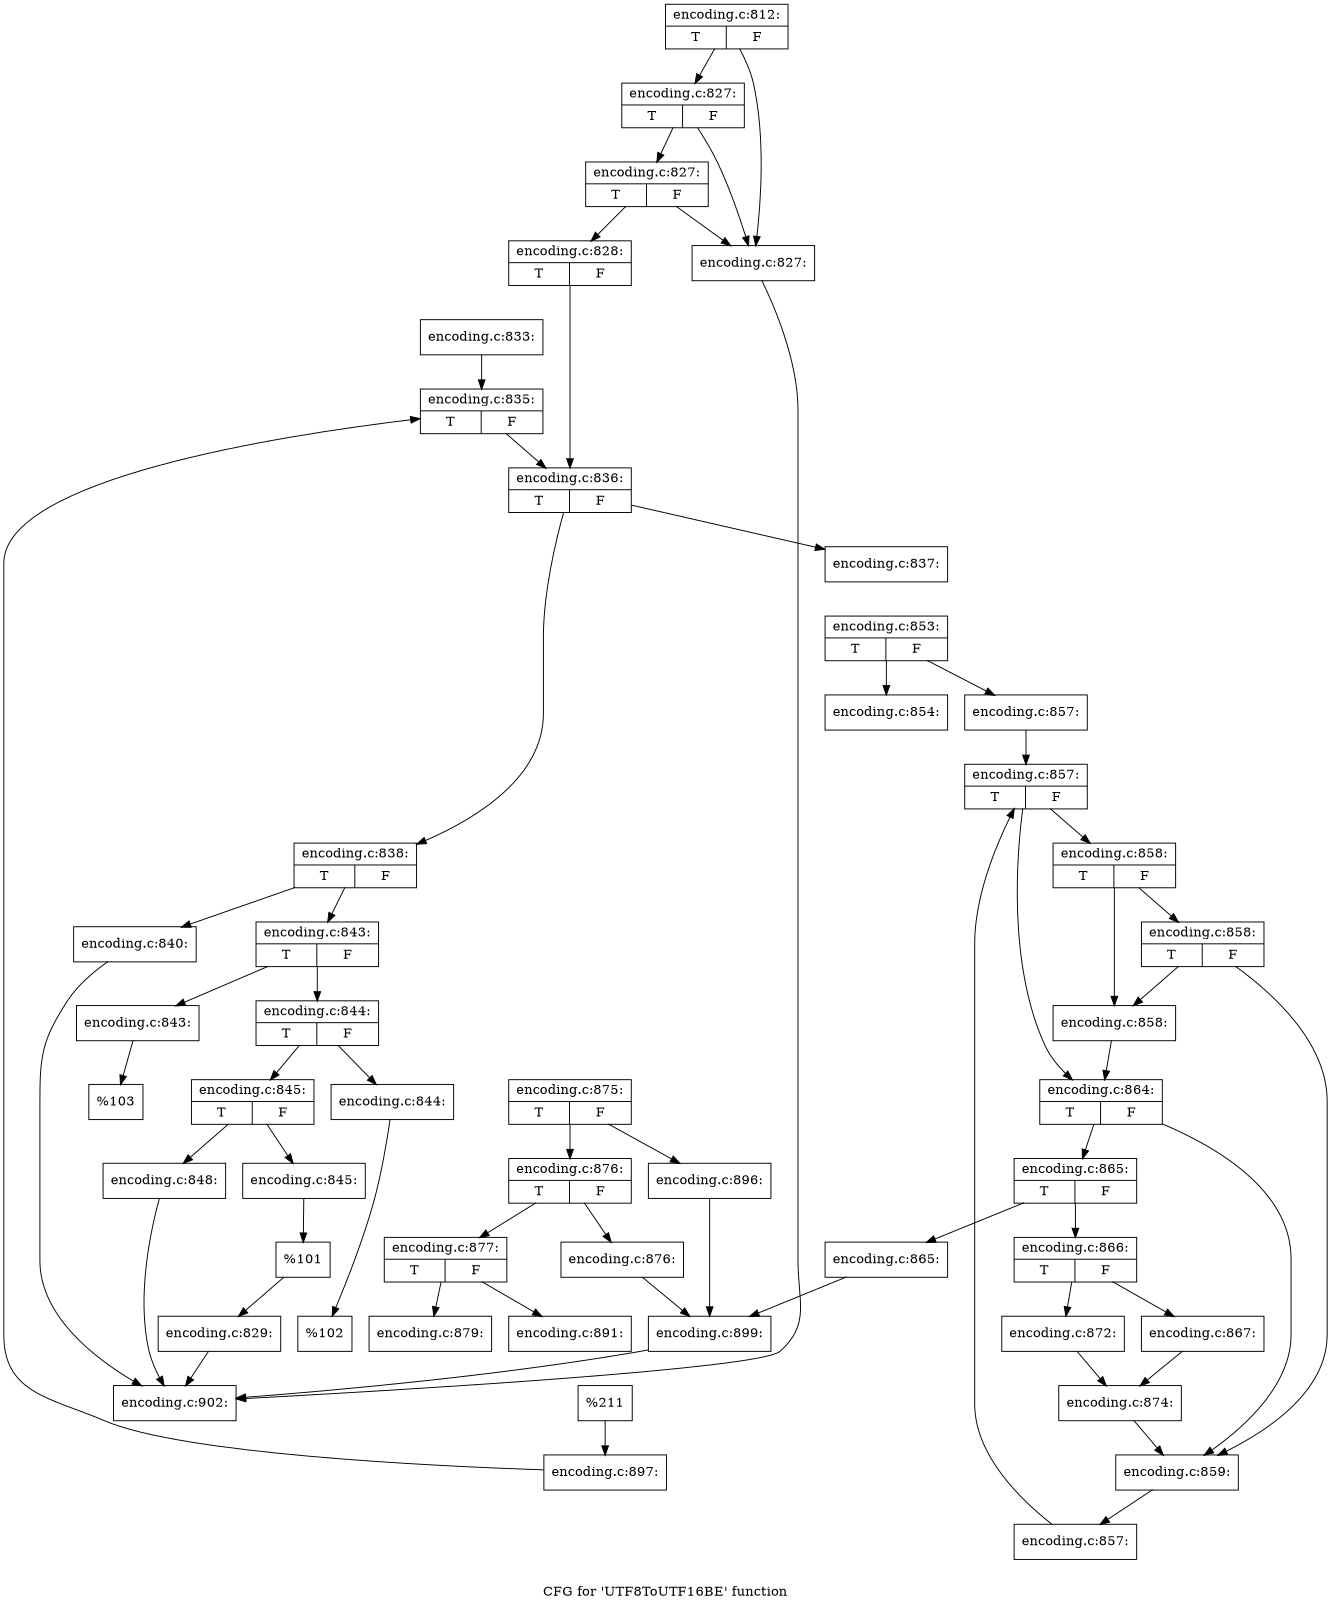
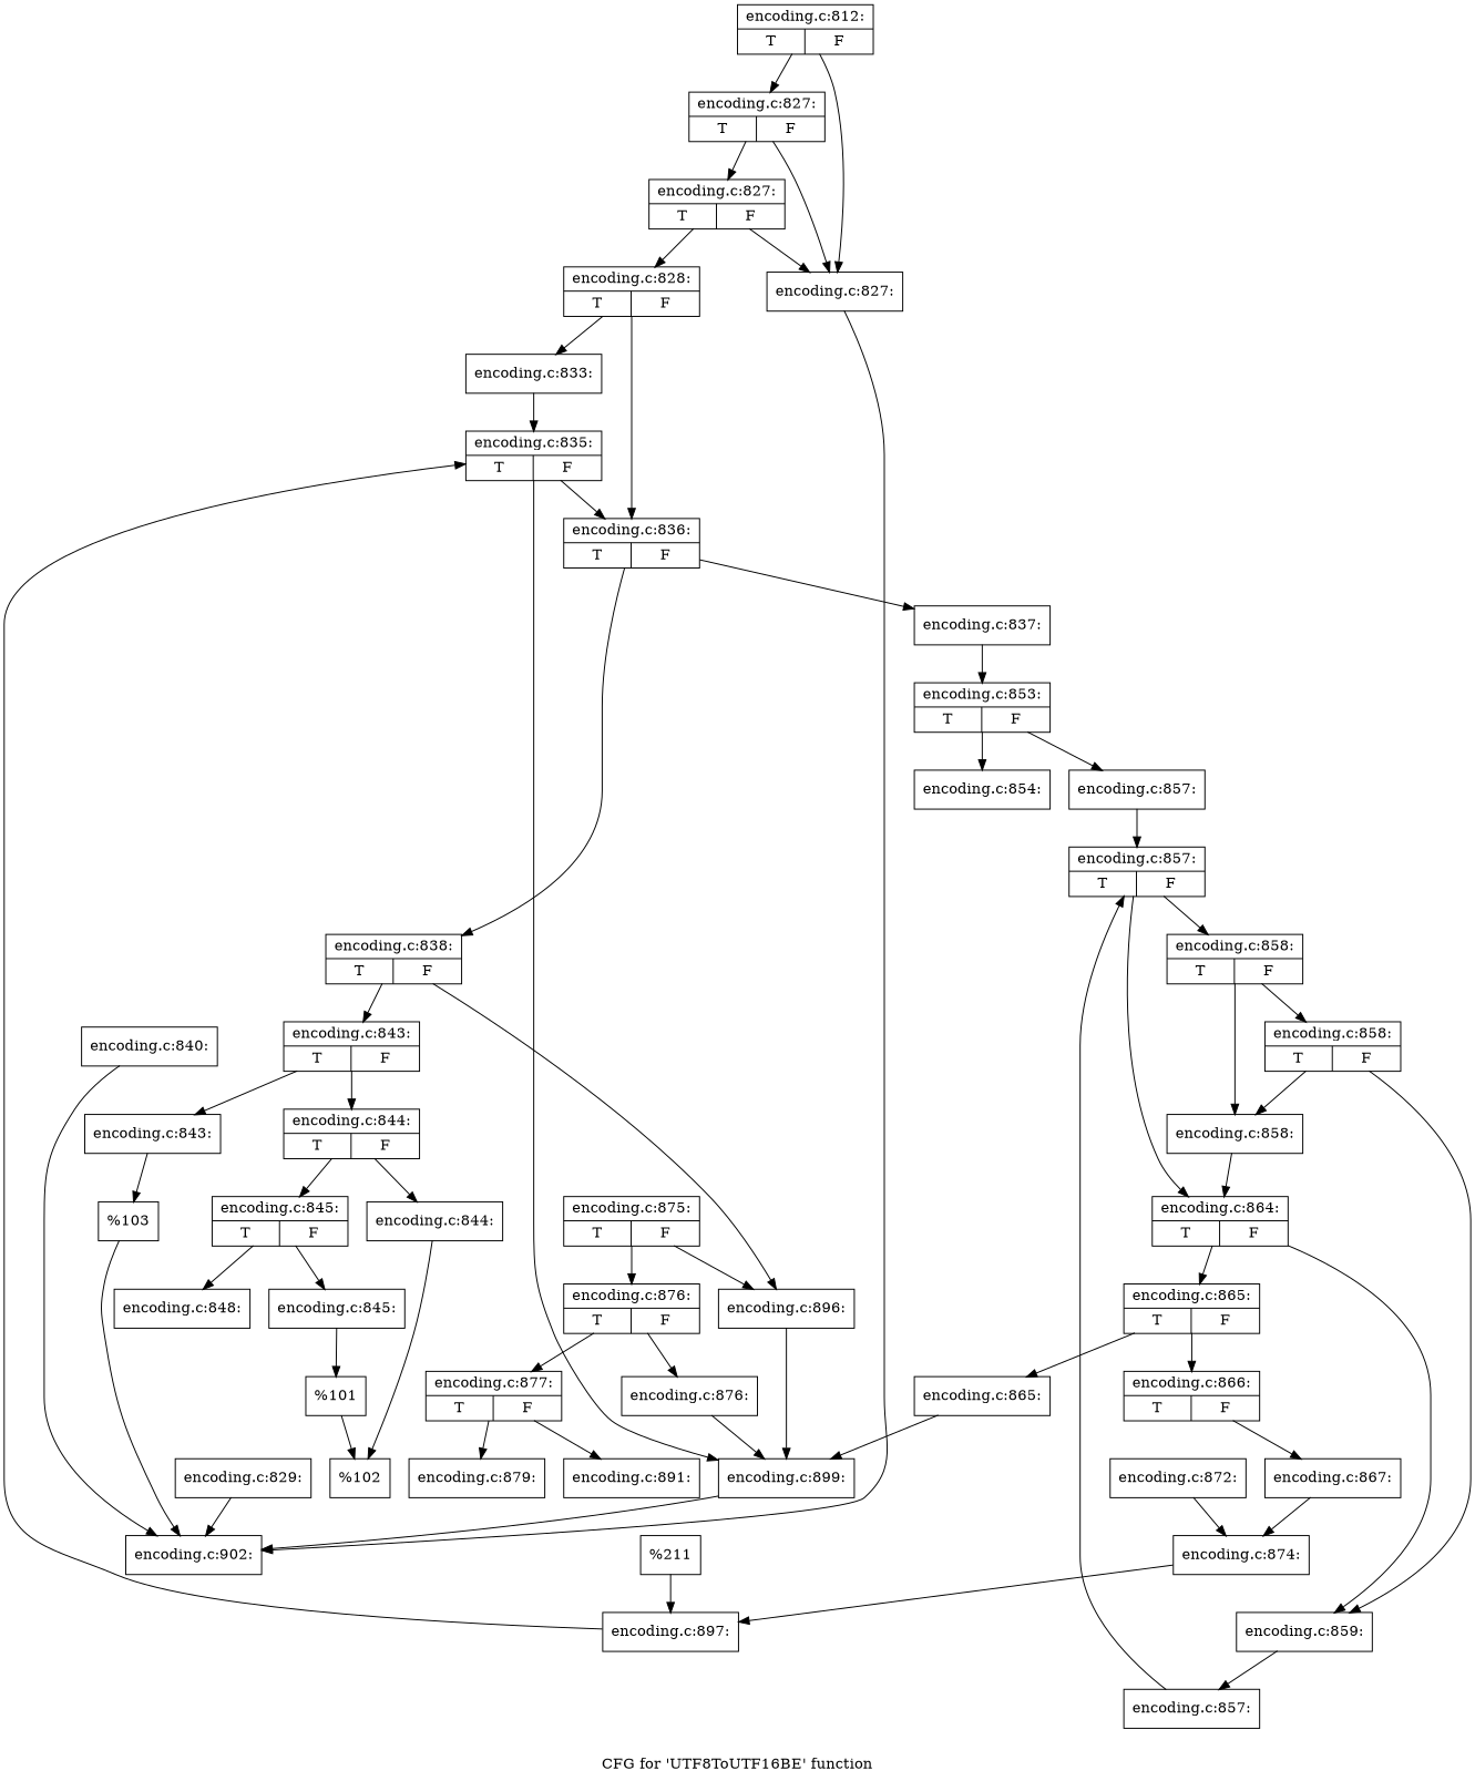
  digraph {
    label="CFG for 'UTF8ToUTF16BE' function"
    node [shape=record]
    n1 [label="{encoding.c:812:|{<s0>T|<s1>F}}"]
    n2 [label="{encoding.c:827:}"]
    n3 [label="{encoding.c:827:|{<s0>T|<s1>F}}"]
    n4 [label="{encoding.c:902:}"]
    n5 [label="{encoding.c:827:|{<s0>T|<s1>F}}"]
    n6 [label="{encoding.c:828:|{<s0>T|<s1>F}}"]
    n7 [label="{encoding.c:833:}"]
    n8 [label="{encoding.c:836:|{<s0>T|<s1>F}}"]
    n9 [label="{encoding.c:829:}"]
    n10 [label="{encoding.c:835:|{<s0>T|<s1>F}}"]
    n11 [label="{encoding.c:899:}"]
    n12 [label="{encoding.c:837:}"]
    n13 [label="{encoding.c:838:|{<s0>T|<s1>F}}"]
    n14 [label="{encoding.c:853:|{<s0>T|<s1>F}}"]
    n15 [label="{encoding.c:840:}"]
    n16 [label="{encoding.c:843:|{<s0>T|<s1>F}}"]
    n17 [label="{encoding.c:854:}"]
    n18 [label="{encoding.c:857:}"]
    n19 [label="{encoding.c:843:}"]
    n20 [label="{encoding.c:844:|{<s0>T|<s1>F}}"]
    n21 [label="{encoding.c:857:|{<s0>T|<s1>F}}"]
    n22 [label="{%103}"]
    n23 [label="{encoding.c:844:}"]
    n24 [label="{encoding.c:845:|{<s0>T|<s1>F}}"]
    n25 [label="{%102}"]
    n26 [label="{encoding.c:845:}"]
    n27 [label="{encoding.c:848:}"]
    n28 [label="{%101}"]
    n29 [label="{encoding.c:858:|{<s0>T|<s1>F}}"]
    n30 [label="{encoding.c:864:|{<s0>T|<s1>F}}"]
    n31 [label="{encoding.c:858:}"]
    n32 [label="{encoding.c:858:|{<s0>T|<s1>F}}"]
    n33 [label="{encoding.c:865:|{<s0>T|<s1>F}}"]
    n34 [label="{encoding.c:859:}"]
    n35 [label="{encoding.c:865:}"]
    n36 [label="{encoding.c:866:|{<s0>T|<s1>F}}"]
    n37 [label="{encoding.c:875:|{<s0>T|<s1>F}}"]
    n38 [label="{encoding.c:876:|{<s0>T|<s1>F}}"]
    n39 [label="{encoding.c:896:}"]
    n40 [label="{encoding.c:857:}"]
    n41 [label="{encoding.c:867:}"]
    n42 [label="{encoding.c:872:}"]
    n43 [label="{encoding.c:876:}"]
    n44 [label="{encoding.c:877:|{<s0>T|<s1>F}}"]
    n45 [label="{encoding.c:874:}"]
    n46 [label="{encoding.c:897:}"]
    n47 [label="{encoding.c:879:}"]
    n48 [label="{encoding.c:891:}"]
    n49 [label="{%211}"]
    n1 -> n2
    n1 -> n3
    n2 -> n4
    n3 -> n2
    n3 -> n5
    n5 -> n2
    n5 -> n6
+   n6 -> n7
    n6 -> n8
    n7 -> n10
    n8 -> n12
    n8 -> n13
    n9 -> n4
    n10 -> n8
+   n10 -> n11
    n11 -> n4
-   n13 -> n15
+   n12 -> n14
+   n13 -> n39
    n13 -> n16
    n14 -> n17
    n14 -> n18
    n15 -> n4
    n16 -> n19
    n16 -> n20
    n18 -> n21
    n19 -> n22
    n20 -> n23
    n20 -> n24
    n21 -> n29
    n21 -> n30
    n23 -> n25
    n24 -> n26
    n24 -> n27
    n26 -> n28
-   n27 -> n4
-   n28 -> n9
+   n22 -> n4
+   n28 -> n25
    n29 -> n31
    n29 -> n32
    n30 -> n33
    n30 -> n34
    n31 -> n30
    n32 -> n31
    n32 -> n34
    n33 -> n35
    n33 -> n36
    n34 -> n40
    n35 -> n11
    n36 -> n41
-   n36 -> n42
    n37 -> n38
    n37 -> n39
    n38 -> n43
    n38 -> n44
    n39 -> n11
    n40 -> n21
    n41 -> n45
    n42 -> n45
    n43 -> n11
    n44 -> n47
    n44 -> n48
-   n45 -> n34
+   n45 -> n46
    n46 -> n10
    n49 -> n46
  }
